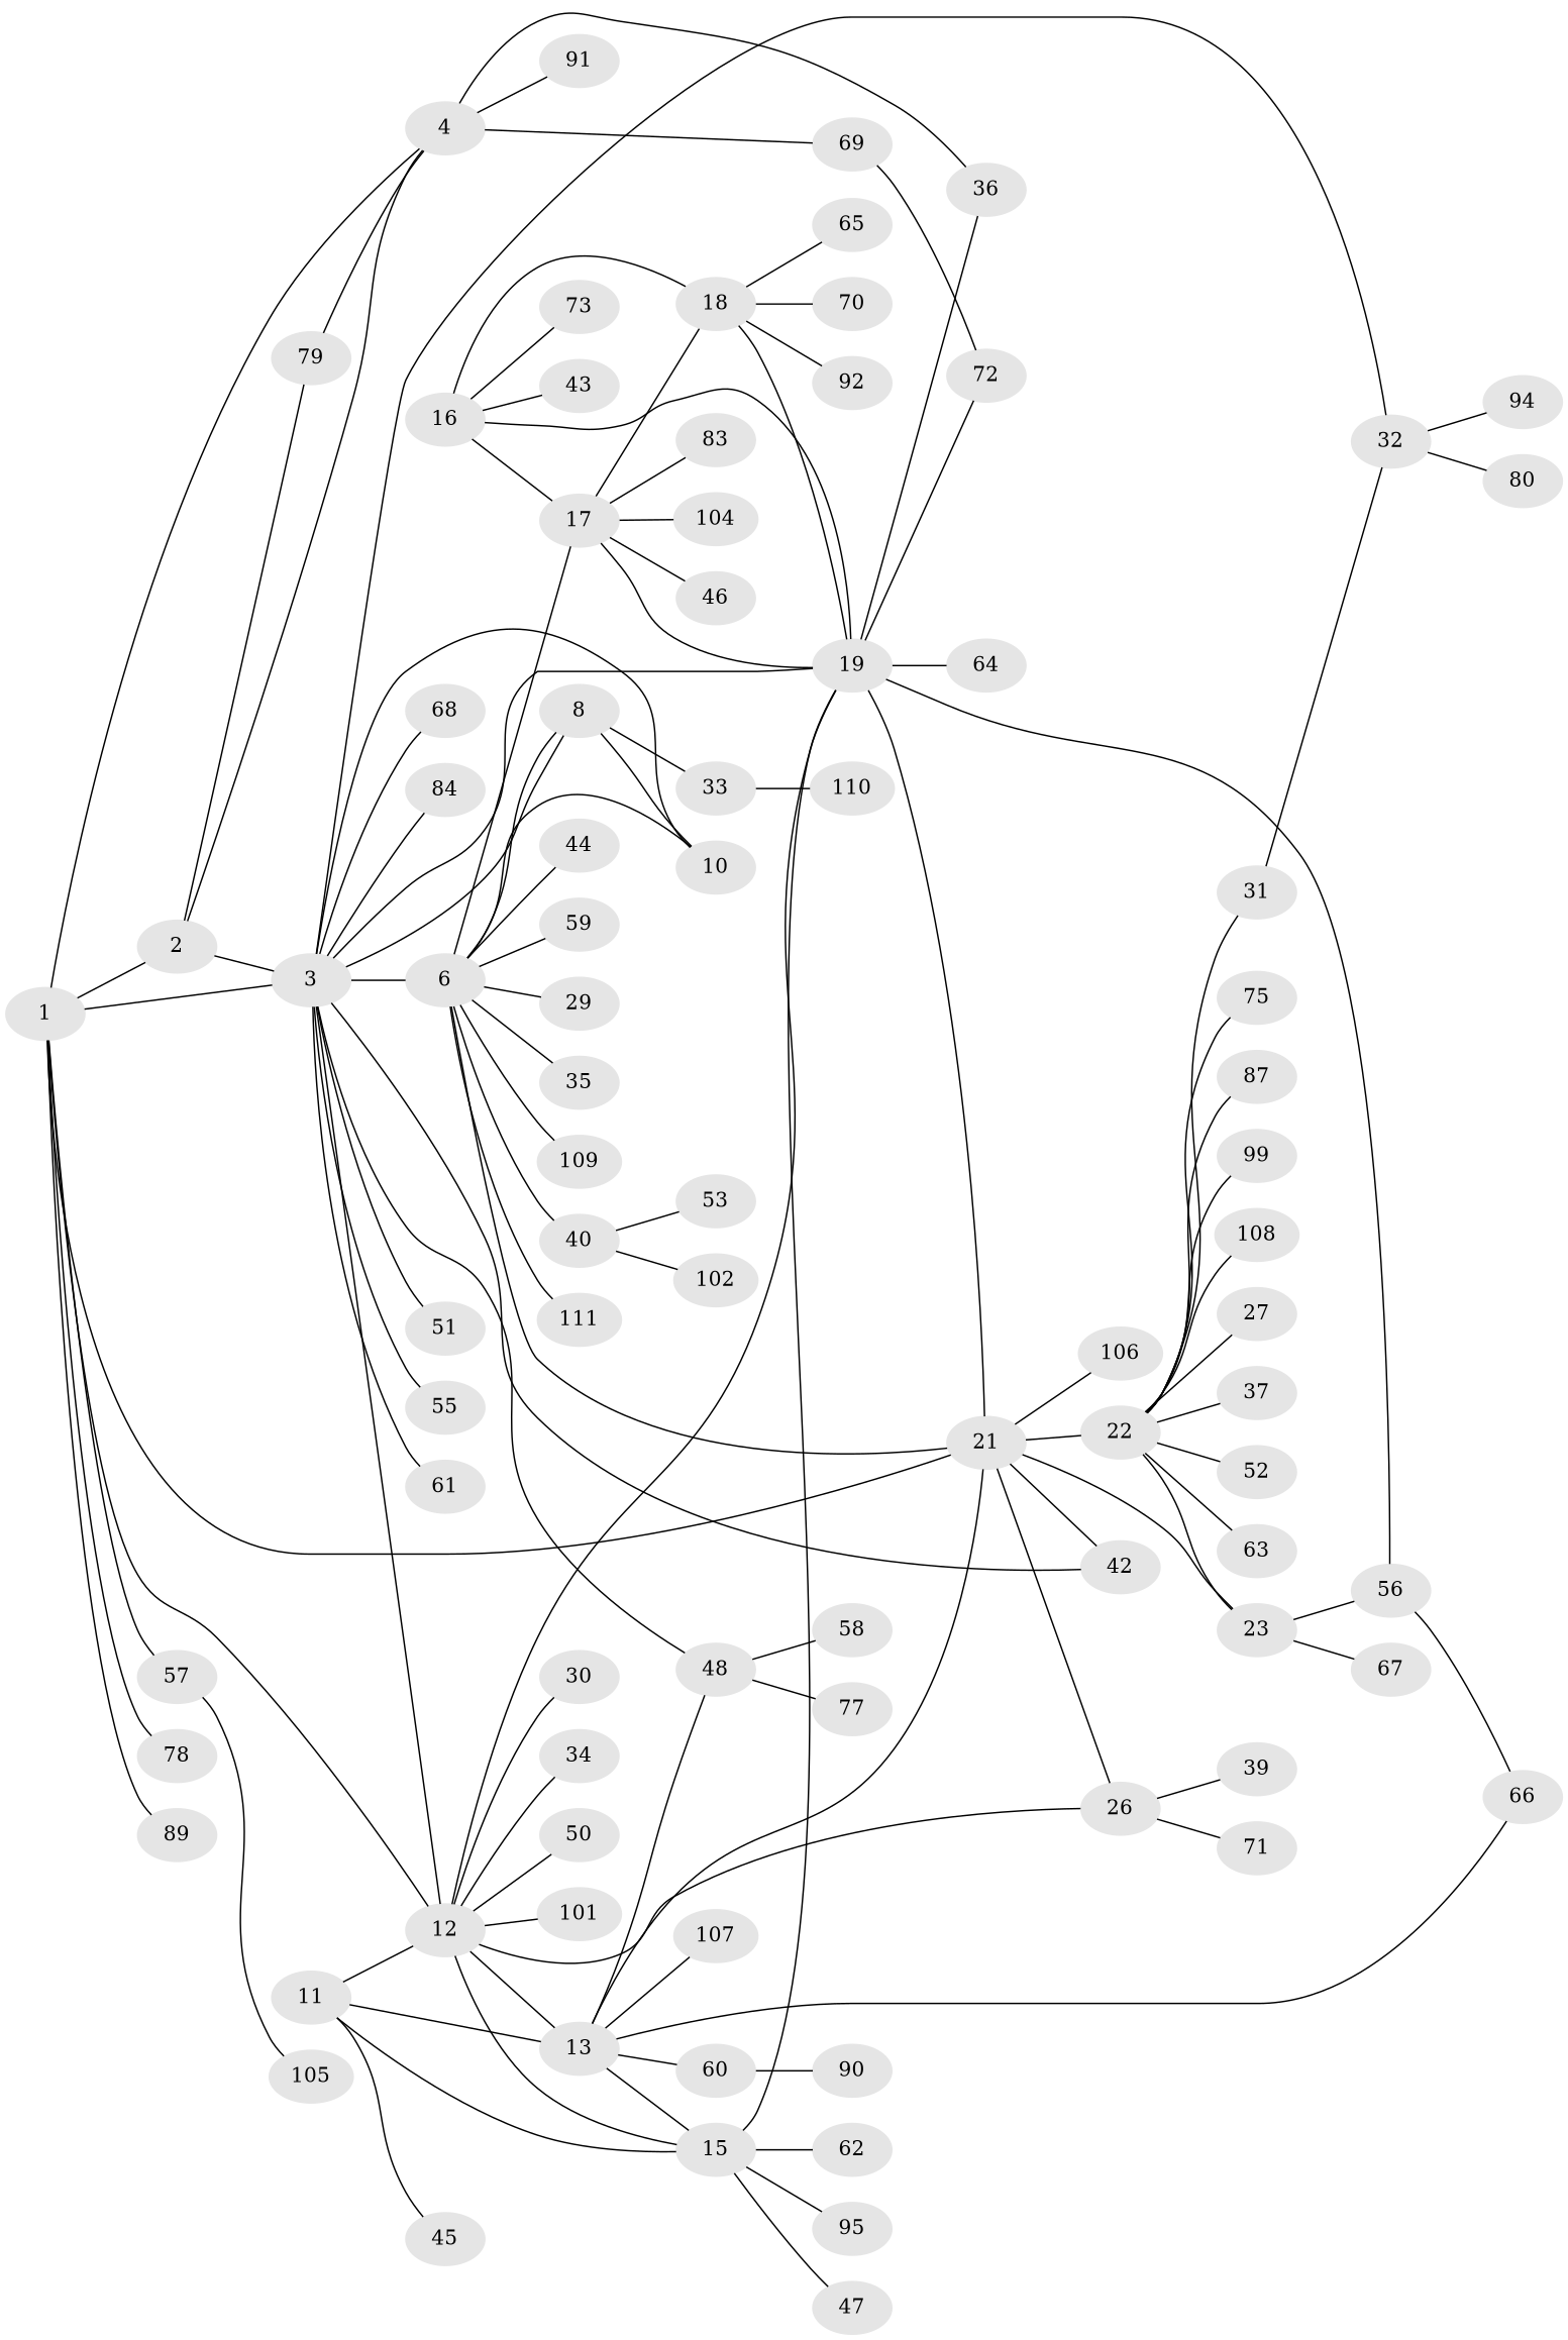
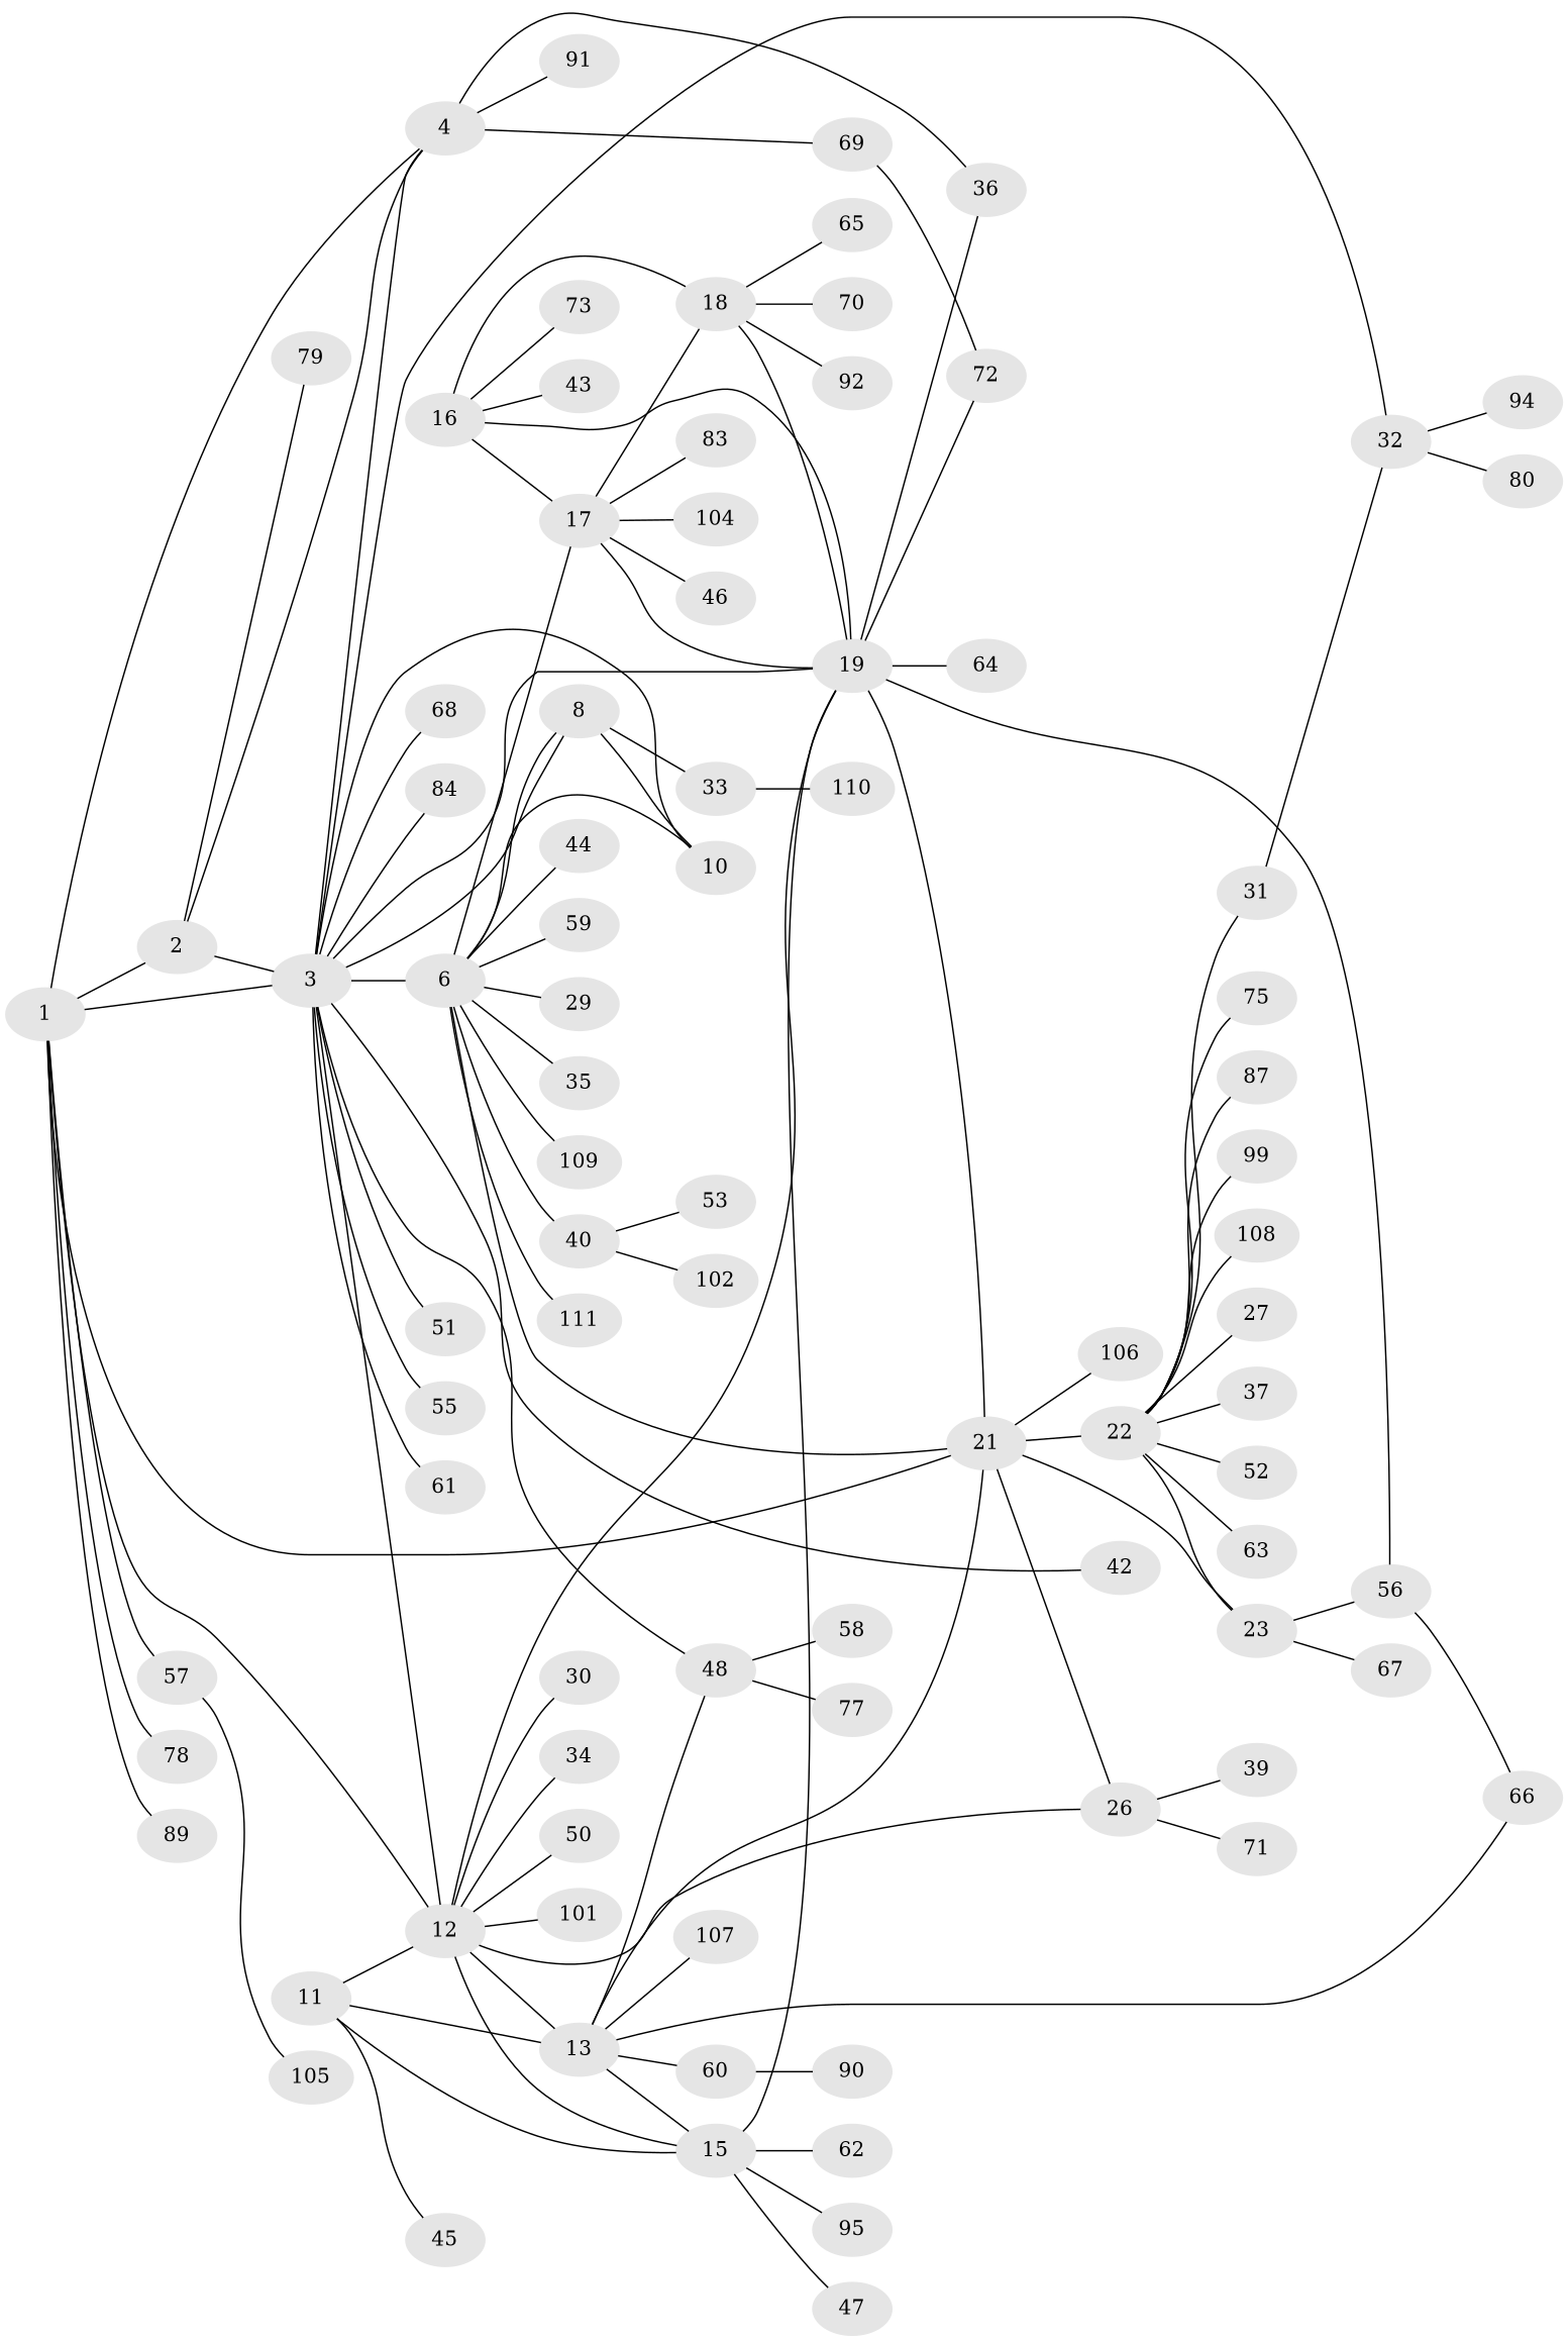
  graph {
    rankdir=LR
    node [color=gray90 style=filled]
    1 [super="+5"]
    2
    3 [super="+9"]
    4 [super="+28"]
    12 [super="+14"]
    21 [super="+25"]
    57
    78
    89
    79
    6 [super="+7"]
    8 [super="+38"]
    10
    19 [super="+97"]
    32 [super="+74"]
    42
    48 [super="+54"]
    51 [super="+86"]
    55 [super="+81"]
    61
    68
    84
    36
    69
    91
    13 [super="+100"]
    15 [super="+88"]
    26 [super="+93"]
    30
    34
    50
    101 [super="+103"]
    22 [super="+24"]
    23
    106
    105
    17 [super="+49"]
    29
    35
    40 [super="+41"]
    44
    59
    109
    111
    33
    56
    64
    72
    80
    94
    58
    77
    18 [super="+76"]
    46
    83
    104
    53
    102
    110
    11 [super="+82"]
    45
    60
    66
    107
    47
    62
    95
    39
    71
    90 [super="+96"]
    16 [super="+20"]
    43 [super="+98"]
    73 [super="+85"]
    65
    70
    92
    27
    31
    37
    52
    63
    75
    87
    99
    108
    67
    1 -- 2 [weight=2]
    1 -- 3 [weight=2]
    1 -- 4 [weight=2]
    1 -- 12
    1 -- 21
    1 -- 57
    1 -- 78
    1 -- 89
    2 -- 3
    2 -- 4
    2 -- 79
-   79 -- 4
+   3 -- 4
    3 -- 12
    3 -- 6 [weight=2]
    3 -- 8
    3 -- 10
    3 -- 19
    3 -- 32
    3 -- 42
    3 -- 48
    3 -- 51
    3 -- 55
    3 -- 61
    3 -- 68
    3 -- 84
    4 -- 36
    4 -- 69
    4 -- 91
    12 -- 19
    12 -- 13 [weight=2]
    12 -- 15 [weight=2]
    12 -- 26
    12 -- 30
    12 -- 34
    12 -- 50
    12 -- 101
-   21 -- 42
    21 -- 26
    21 -- 22 [weight=4]
    21 -- 23 [weight=2]
    21 -- 106
    57 -- 105
    6 -- 21
    6 -- 8 [weight=2]
    6 -- 10 [weight=2]
    6 -- 17
    6 -- 29
    6 -- 35
    6 -- 40
    6 -- 44
    6 -- 59
    6 -- 109
    6 -- 111
    8 -- 10
    8 -- 33
    19 -- 21
    19 -- 36
    19 -- 56
    19 -- 64
    19 -- 72
    32 -- 80
    32 -- 94
    48 -- 58
    48 -- 77
    69 -- 72
    13 -- 21
    13 -- 48
    13 -- 15
    13 -- 60
    13 -- 66
    13 -- 107
    15 -- 19
    15 -- 47
    15 -- 62
    15 -- 95
    26 -- 39
    26 -- 71
    22 -- 23 [weight=2]
    22 -- 27
    22 -- 31
    22 -- 37
    22 -- 52
    22 -- 63
    22 -- 75
    22 -- 87
    22 -- 99
    22 -- 108
    23 -- 56
    23 -- 67
    17 -- 19
    17 -- 18
    17 -- 46
    17 -- 83
    17 -- 104
    40 -- 53
    40 -- 102
    33 -- 110
    56 -- 66
    18 -- 19
    18 -- 65
    18 -- 70
    18 -- 92
    11 -- 12 [weight=2]
    11 -- 13
    11 -- 15
    11 -- 45
    60 -- 90
    16 -- 19 [weight=2]
    16 -- 17 [weight=2]
    16 -- 18 [weight=2]
    16 -- 43
    16 -- 73
    31 -- 32
  }
